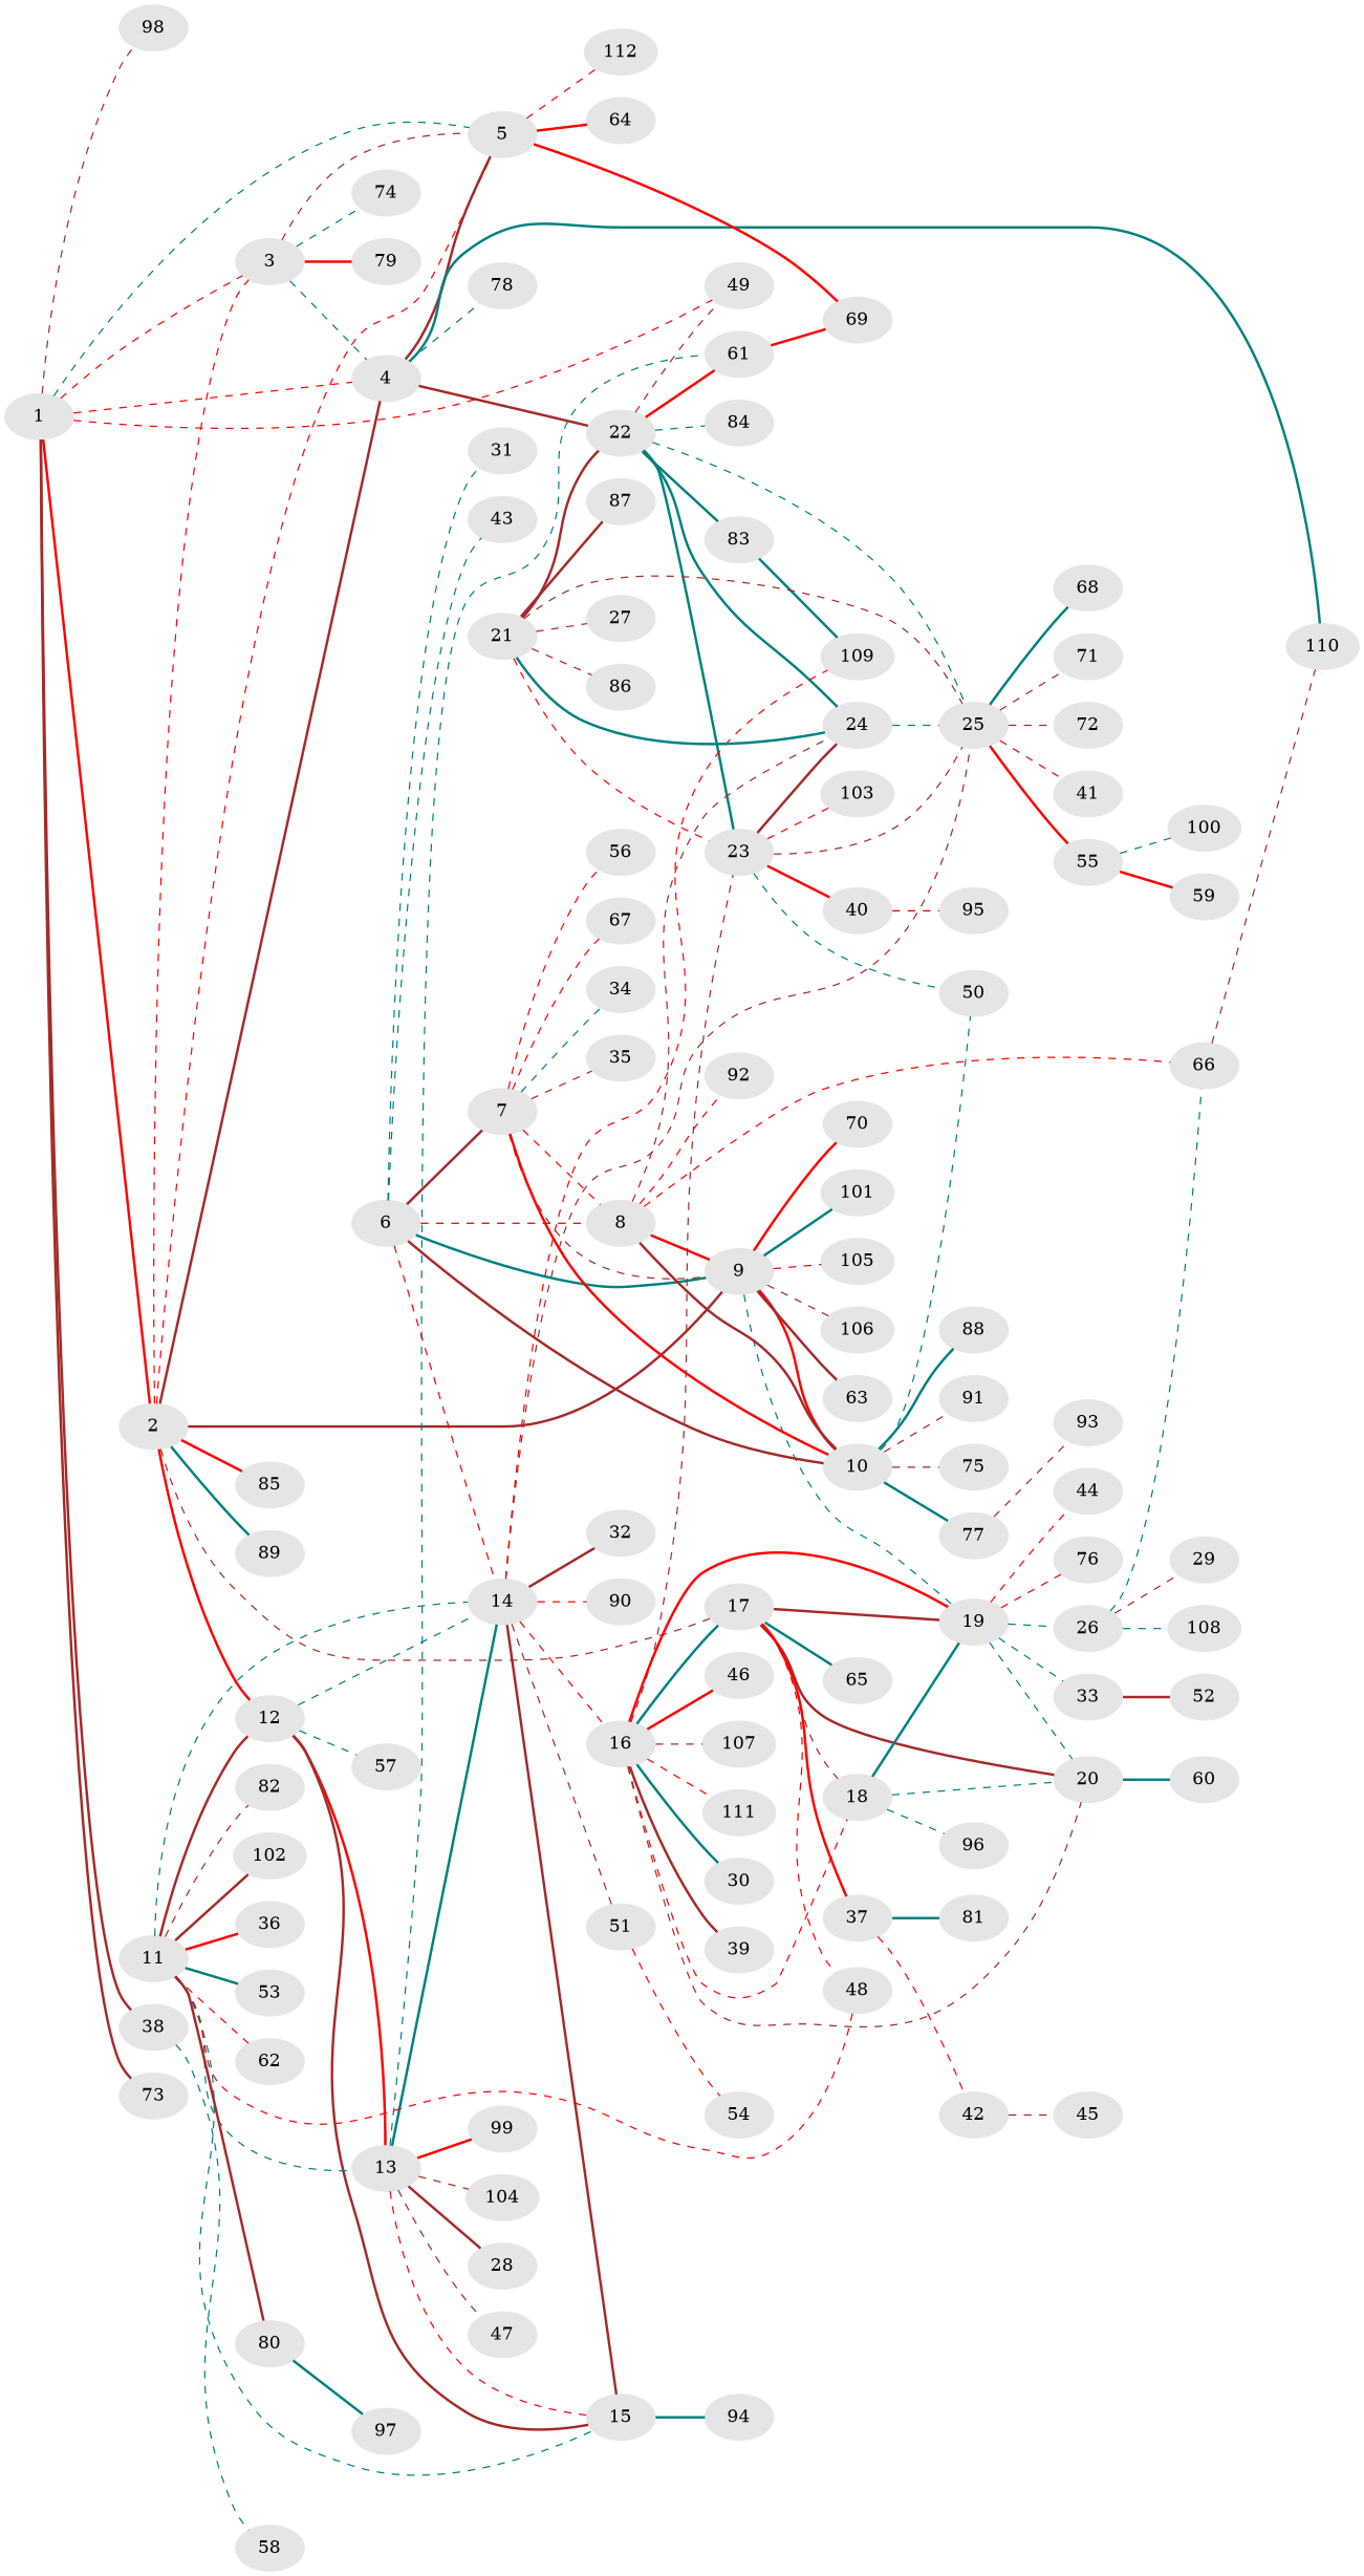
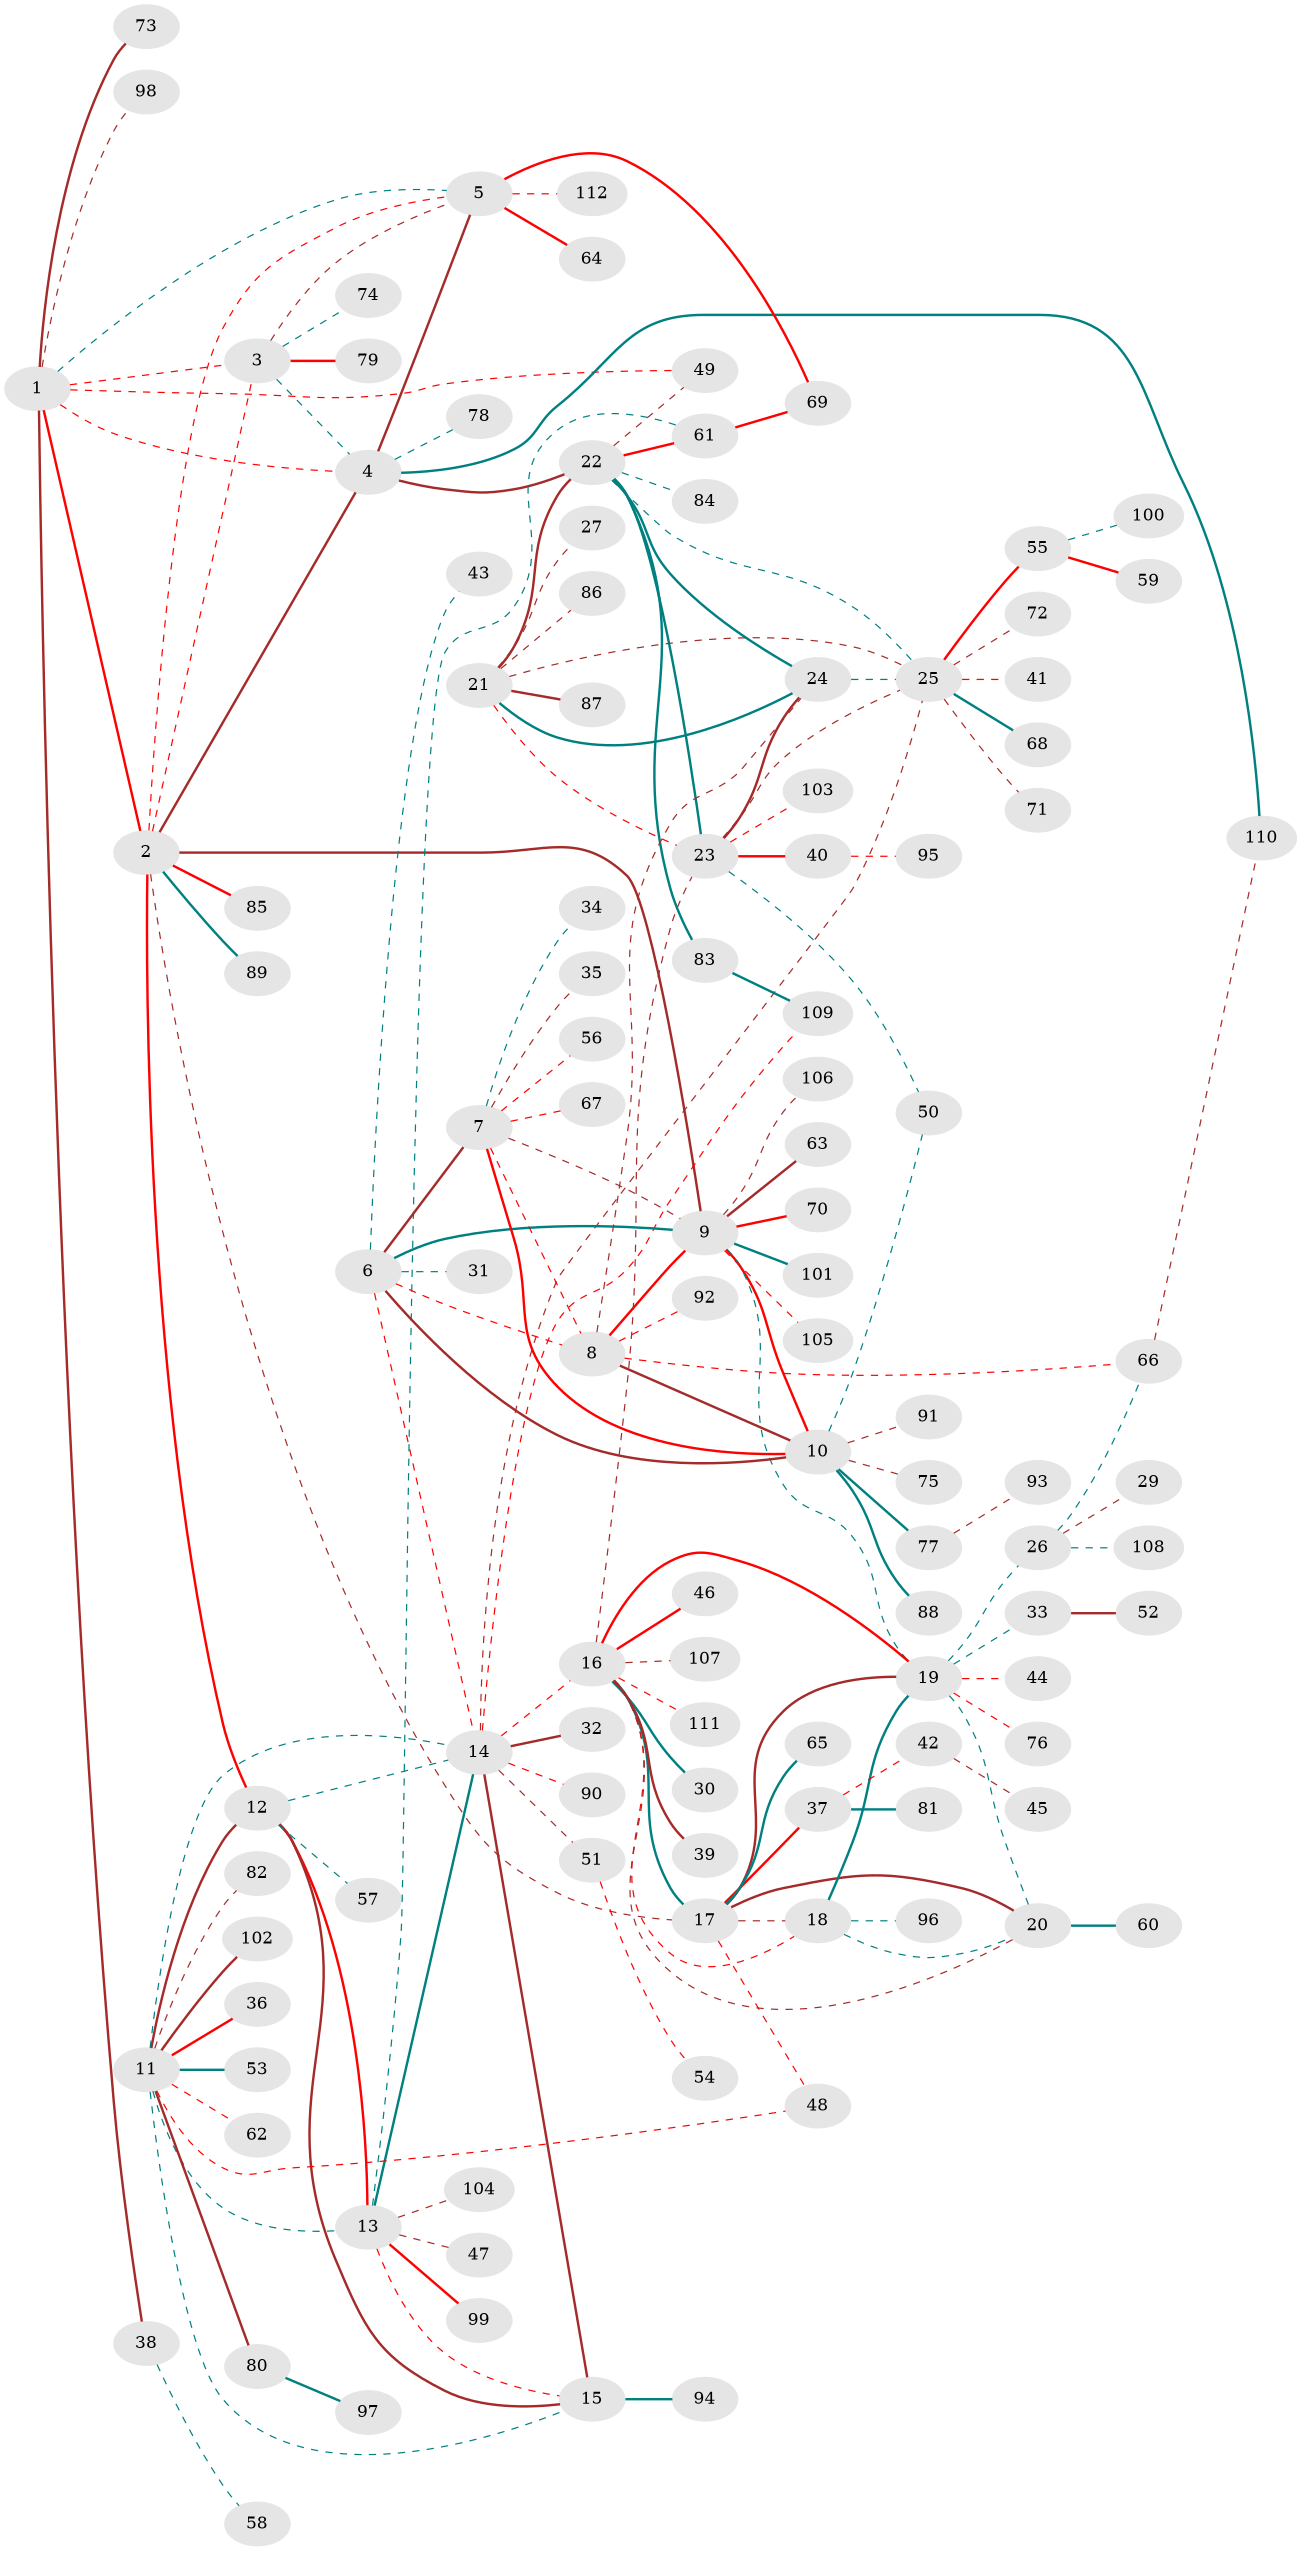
  graph {
    rankdir=LR
    node [color=gray90 style=filled]
    edge [color=brown style=dashed]
    1
    2
    3
    4
    5
    38
    49
    73
    98
    9
    12
    17
    85
    89
    74
    79
    22
    78
    110
    64
    69
    112
    58
    10
    19
    63
    70
    101
    105
    106
    14
    13
    15
    57
    48
    18
    20
    37
    65
    24
    61
    25
    23
    83
    84
    6
    7
    8
    31
    43
    34
    35
    56
    67
    66
    92
    50
    75
    77
    88
    91
    16
    32
    51
    90
    109
    26
    33
    44
    76
    93
    11
    36
    53
    62
    80
    82
    102
-   28
    47
    99
    104
    94
    97
    30
    39
    46
    107
    111
    41
    55
    68
    71
    72
    54
    96
    60
    40
    103
    42
    81
    29
    108
    52
    21
    27
    86
    87
    95
    59
    100
    45
    1 -- 2 [color=red style=bold]
    1 -- 3 [color=red]
    1 -- 4 [color=red]
    1 -- 5 [color=teal]
    1 -- 38 [style=bold]
    1 -- 49 [color=red]
    1 -- 73 [style=bold]
    1 -- 98
    2 -- 3 [color=red]
    2 -- 4 [style=bold]
    2 -- 5 [color=red]
    2 -- 9 [style=bold]
    2 -- 12 [color=red style=bold]
    2 -- 17
    2 -- 85 [color=red style=bold]
    2 -- 89 [color=teal style=bold]
    3 -- 4 [color=teal]
    3 -- 5
    3 -- 74 [color=teal]
    3 -- 79 [color=red style=bold]
    4 -- 5 [style=bold]
    4 -- 22 [style=bold]
    4 -- 78 [color=teal]
    4 -- 110 [color=teal style=bold]
    5 -- 64 [color=red style=bold]
    5 -- 69 [color=red style=bold]
    5 -- 112 [color=red]
    38 -- 58 [color=teal]
    9 -- 10 [color=red style=bold]
    9 -- 19 [color=teal]
    9 -- 63 [style=bold]
    9 -- 70 [color=red style=bold]
    9 -- 101 [color=teal style=bold]
    9 -- 105 [color=red]
    9 -- 106
    12 -- 14 [color=teal]
    12 -- 13 [color=red style=bold]
    12 -- 15 [style=bold]
    12 -- 57 [color=teal]
    17 -- 19 [style=bold]
    17 -- 48 [color=red]
    17 -- 18
    17 -- 20 [style=bold]
    17 -- 37 [color=red style=bold]
    17 -- 65 [color=teal style=bold]
    22 -- 49
    22 -- 24 [color=teal style=bold]
    22 -- 61 [color=red style=bold]
    22 -- 25 [color=teal]
    22 -- 23 [color=teal style=bold]
    22 -- 83 [color=teal style=bold]
    22 -- 84 [color=teal]
    10 -- 50 [color=teal]
    10 -- 75
    10 -- 77 [color=teal style=bold]
    10 -- 88 [color=teal style=bold]
    10 -- 91
    19 -- 20 [color=teal]
    19 -- 26 [color=teal]
    19 -- 33 [color=teal]
    19 -- 44 [color=red]
    19 -- 76 [color=red]
    14 -- 15 [style=bold]
    14 -- 25
    14 -- 16 [color=red]
    14 -- 32 [style=bold]
    14 -- 51
    14 -- 90 [color=red]
    14 -- 109 [color=red]
    13 -- 14 [color=teal style=bold]
    13 -- 15 [color=red]
    13 -- 61 [color=teal]
-   13 -- 28 [style=bold]
    13 -- 47
    13 -- 99 [color=red style=bold]
    13 -- 104
    15 -- 94 [color=teal style=bold]
    18 -- 19 [color=teal style=bold]
    18 -- 20 [color=teal]
    18 -- 96 [color=teal]
    20 -- 60 [color=teal style=bold]
    37 -- 42 [color=red]
    37 -- 81 [color=teal style=bold]
    24 -- 25 [color=teal]
    61 -- 69 [color=red style=bold]
    25 -- 41 [color=red]
    25 -- 55 [color=red style=bold]
    25 -- 68 [color=teal style=bold]
    25 -- 71
    25 -- 72
    23 -- 24 [style=bold]
    23 -- 25
    23 -- 50 [color=teal]
    23 -- 40 [color=red style=bold]
    23 -- 103 [color=red]
    83 -- 109 [color=teal style=bold]
    6 -- 9 [color=teal style=bold]
    6 -- 10 [style=bold]
    6 -- 14 [color=red]
    6 -- 7 [style=bold]
    6 -- 8 [color=red]
    6 -- 31 [color=teal]
    6 -- 43 [color=teal]
    7 -- 9
    7 -- 10 [color=red style=bold]
    7 -- 8 [color=red]
    7 -- 34 [color=teal]
    7 -- 35
    7 -- 56 [color=red]
    7 -- 67 [color=red]
    8 -- 9 [color=red style=bold]
    8 -- 10 [style=bold]
    8 -- 24
    8 -- 66 [color=red]
    8 -- 92 [color=red]
    66 -- 110
    77 -- 93
    16 -- 17 [color=teal style=bold]
    16 -- 19 [color=red style=bold]
    16 -- 18 [color=red]
    16 -- 20
    16 -- 23
    16 -- 30 [color=teal style=bold]
    16 -- 39 [style=bold]
    16 -- 46 [color=red style=bold]
    16 -- 107
    16 -- 111 [color=red]
    51 -- 54 [color=red]
    26 -- 66 [color=teal]
    26 -- 29
    26 -- 108 [color=teal]
    33 -- 52 [style=bold]
    11 -- 12 [style=bold]
    11 -- 14 [color=teal]
    11 -- 13 [color=teal]
    11 -- 15 [color=teal]
    11 -- 48 [color=red]
    11 -- 36 [color=red style=bold]
    11 -- 53 [color=teal style=bold]
    11 -- 62 [color=red]
    11 -- 80 [style=bold]
    11 -- 82
    11 -- 102 [style=bold]
    80 -- 97 [color=teal style=bold]
    55 -- 59 [color=red style=bold]
    55 -- 100 [color=teal]
    40 -- 95 [color=red]
    42 -- 45
    21 -- 22 [style=bold]
    21 -- 24 [color=teal style=bold]
    21 -- 25
    21 -- 23 [color=red]
    21 -- 27
    21 -- 86
    21 -- 87 [style=bold]
  }
